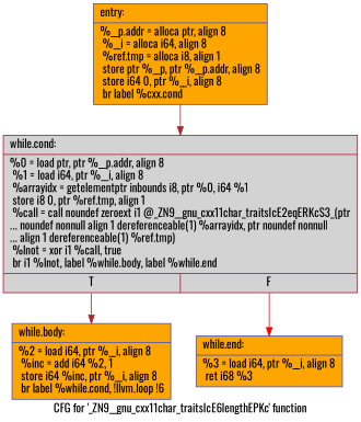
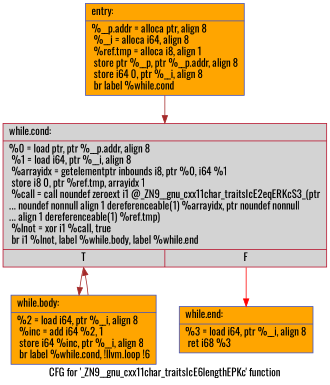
  digraph {
    fontname=Oswald
    label="CFG for '_ZN9__gnu_cxx11char_traitsIcE6lengthEPKc' function"
    node [color="#3d50c3ff" fillcolor=orange fontname=Oswald shape=record style=filled]
    edge [color=brown fontname=Oswald]
-   n1 [label="{entry:\l|  %__p.addr = alloca ptr, align 8\l  %__i = alloca i64, align 8\l  %ref.tmp = alloca i8, align 1\l  store ptr %__p, ptr %__p.addr, align 8\l  store i64 0, ptr %__i, align 8\l  br label %cxx.cond\l}"]
-   n2 [color="#b70d28ff" fillcolor=lightgrey label="{while.cond:\l|  %0 = load ptr, ptr %__p.addr, align 8\l  %1 = load i64, ptr %__i, align 8\l  %arrayidx = getelementptr inbounds i8, ptr %0, i64 %1\l  store i8 0, ptr %ref.tmp, align 1\l  %call = call noundef zeroext i1 @_ZN9__gnu_cxx11char_traitsIcE2eqERKcS3_(ptr\l... noundef nonnull align 1 dereferenceable(1) %arrayidx, ptr noundef nonnull\l... align 1 dereferenceable(1) %ref.tmp)\l  %lnot = xor i1 %call, true\l  br i1 %lnot, label %while.body, label %while.end\l|{<s0>T|<s1>F}}"]
+   n1 [label="{entry:\l|  %__p.addr = alloca ptr, align 8\l  %__i = alloca i64, align 8\l  %ref.tmp = alloca i8, align 1\l  store ptr %__p, ptr %__p.addr, align 8\l  store i64 0, ptr %__i, align 8\l  br label %while.cond\l}"]
+   n2 [color="#b70d28ff" fillcolor=lightgrey label="{while.cond:\l|  %0 = load ptr, ptr %__p.addr, align 8\l  %1 = load i64, ptr %__i, align 8\l  %arrayidx = getelementptr inbounds i8, ptr %0, i64 %1\l  store i8 0, ptr %ref.tmp, arrayidx 1\l  %call = call noundef zeroext i1 @_ZN9__gnu_cxx11char_traitsIcE2eqERKcS3_(ptr\l... noundef nonnull align 1 dereferenceable(1) %arrayidx, ptr noundef nonnull\l... align 1 dereferenceable(1) %ref.tmp)\l  %lnot = xor i1 %call, true\l  br i1 %lnot, label %while.body, label %while.end\l|{<s0>T|<s1>F}}"]
    n3 [label="{while.body:\l|  %2 = load i64, ptr %__i, align 8\l  %inc = add i64 %2, 1\l  store i64 %inc, ptr %__i, align 8\l  br label %while.cond, !llvm.loop !6\l}"]
    n4 [label="{while.end:\l|  %3 = load i64, ptr %__i, align 8\l  ret i68 %3\l}"]
    n1 -> n2
    n2 -> n3 [tailport=s0]
    n2 -> n4 [color=red tailport=s1]
+   n3 -> n2
  }
